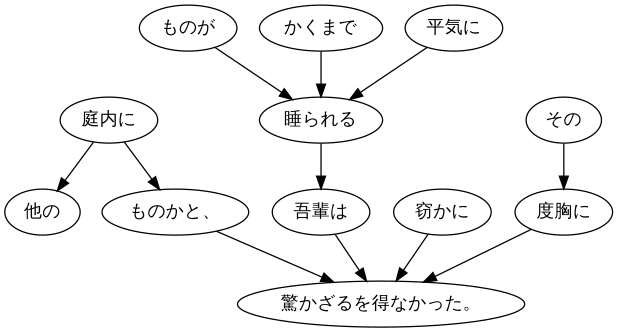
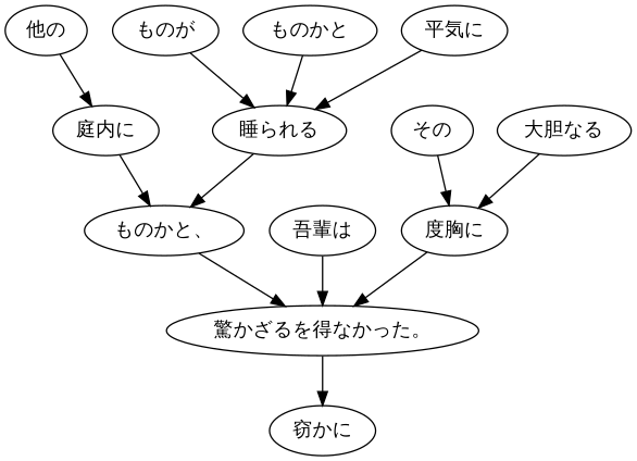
  digraph {
    fontname="JetBrains Mono"
    node [fontname="JetBrains Mono"]
    edge [fontname="JetBrains Mono"]
    n1 [label="他の"]
    n2 [label="庭内に"]
    n3 [label="ものかと、"]
    n4 [label="睡られる"]
    n5 [label="ものが"]
-   n6 [label="かくまで"]
+   n6 [label="ものかと"]
    n7 [label="平気に"]
    n8 [label="驚かざるを得なかった。"]
    n9 [label="吾輩は"]
    n10 [label="窃かに"]
    n11 [label="その"]
    n12 [label="度胸に"]
-   n2 -> n1
+   n13 [label="大胆なる"]
+   n1 -> n2
    n2 -> n3
    n3 -> n8
-   n4 -> n9
+   n4 -> n3
    n5 -> n4
    n6 -> n4
    n7 -> n4
    n9 -> n8
-   n10 -> n8
+   n8 -> n10
    n11 -> n12
    n12 -> n8
+   n13 -> n12
  }
